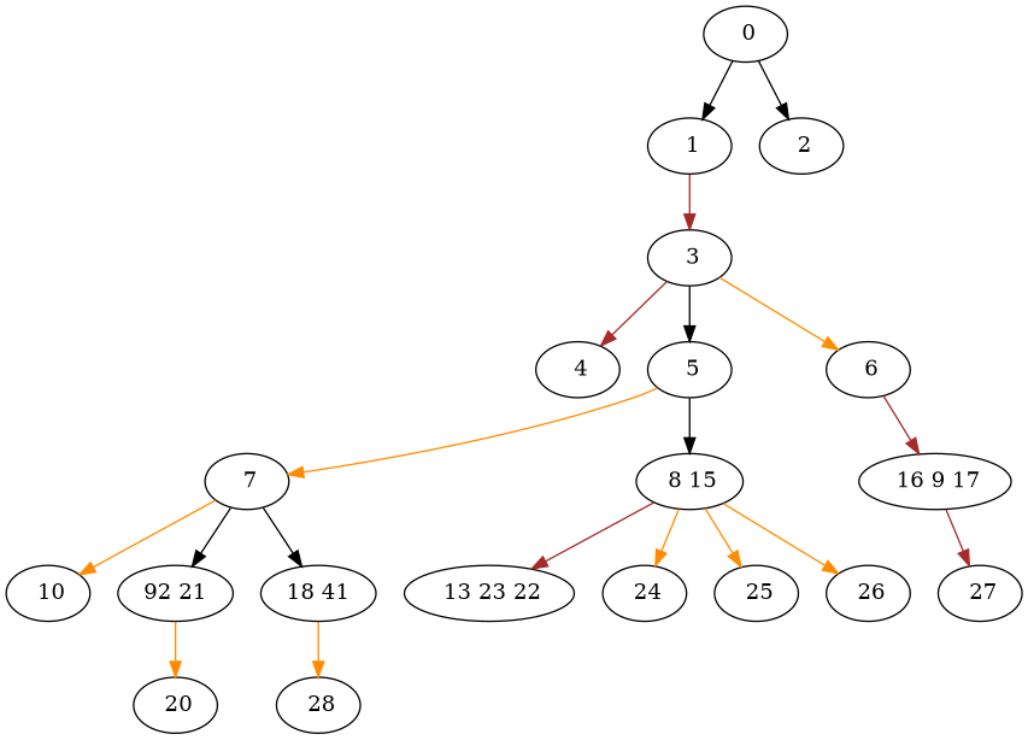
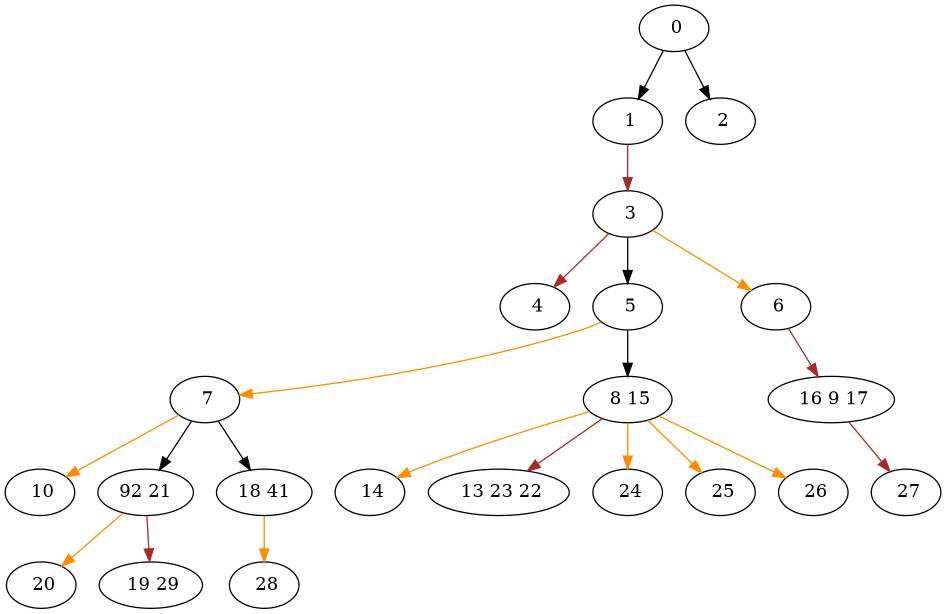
  digraph {
    edge [color=darkorange]
    " 0"
    " 1"
    " 2"
    " 3"
    " 4"
    " 5"
    " 6"
    " 7"
    " 8 15"
    " 16 9 17"
    " 10"
    n12 [label="92 21"]
    n13 [label="18 41"]
+   " 14"
    " 13 23 22"
    " 24"
    " 25"
    " 26"
    " 27"
    " 20"
+   " 19 29"
    " 28"
    " 0" -> " 1" [color=black]
    " 0" -> " 2" [color=black]
    " 1" -> " 3" [color=brown]
    " 3" -> " 4" [color=brown]
    " 3" -> " 5" [color=black]
    " 3" -> " 6"
    " 5" -> " 7"
    " 5" -> " 8 15" [color=black]
    " 6" -> " 16 9 17" [color=brown]
    " 7" -> " 10"
    " 7" -> n12 [color=black]
    " 7" -> n13 [color=black]
+   " 8 15" -> " 14"
    " 8 15" -> " 13 23 22" [color=brown]
    " 8 15" -> " 24"
    " 8 15" -> " 25"
    " 8 15" -> " 26"
    " 16 9 17" -> " 27" [color=brown]
    n12 -> " 20"
+   n12 -> " 19 29" [color=brown]
    n13 -> " 28"
  }
